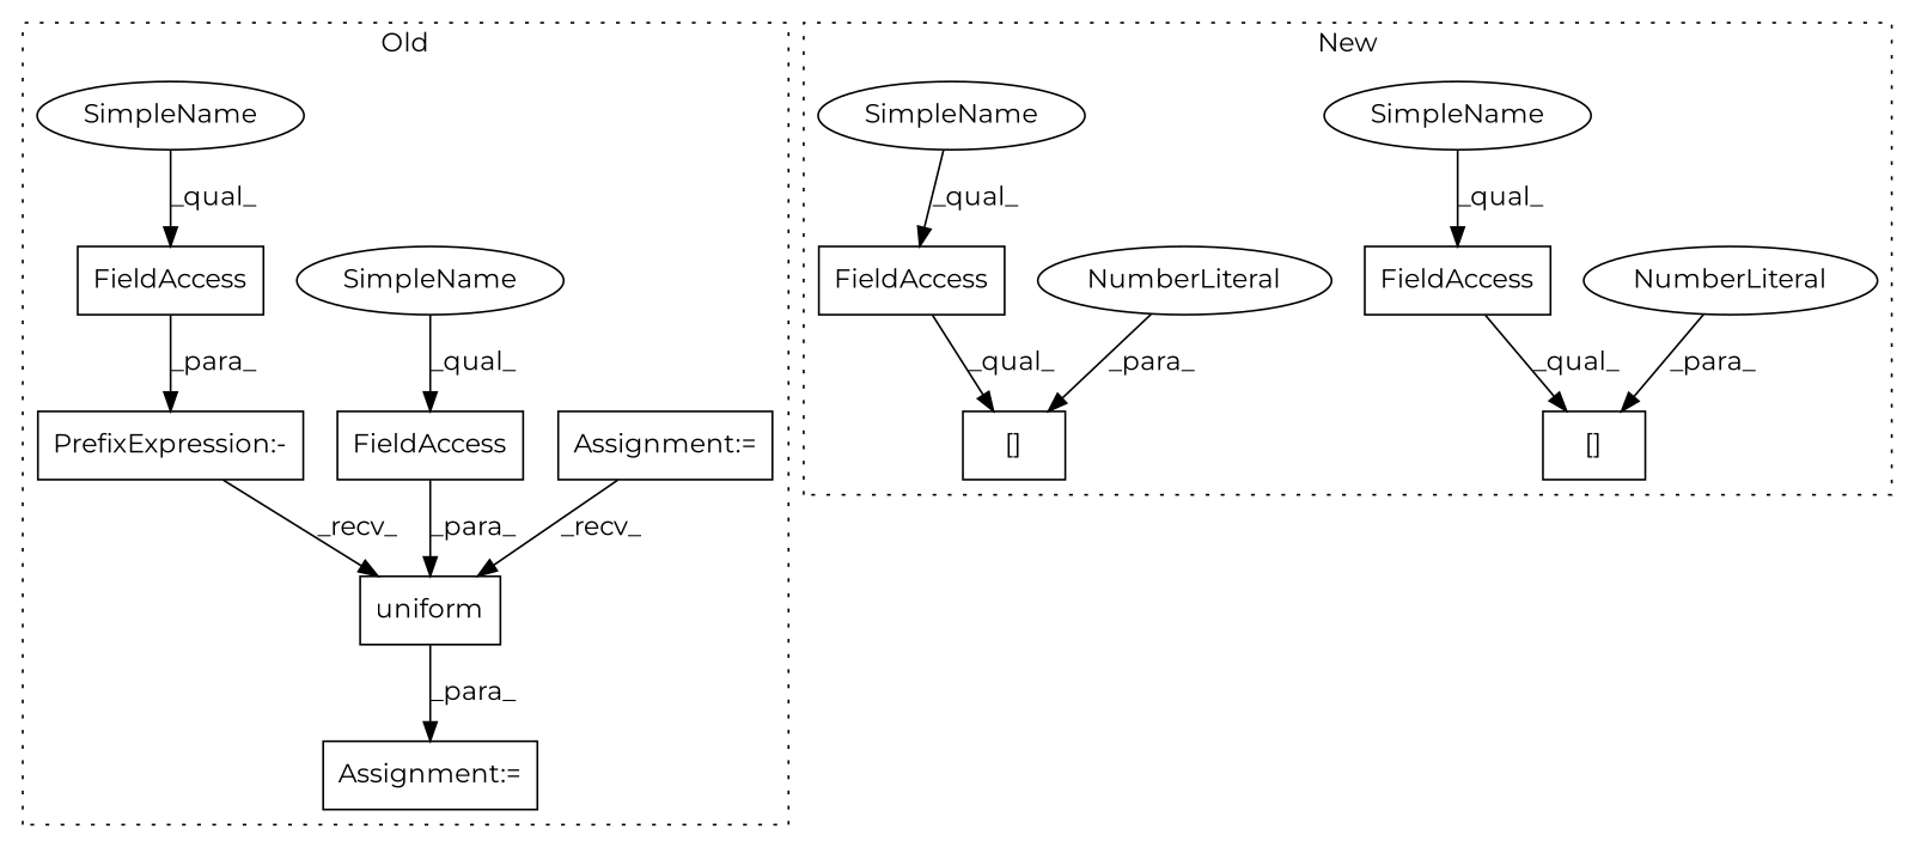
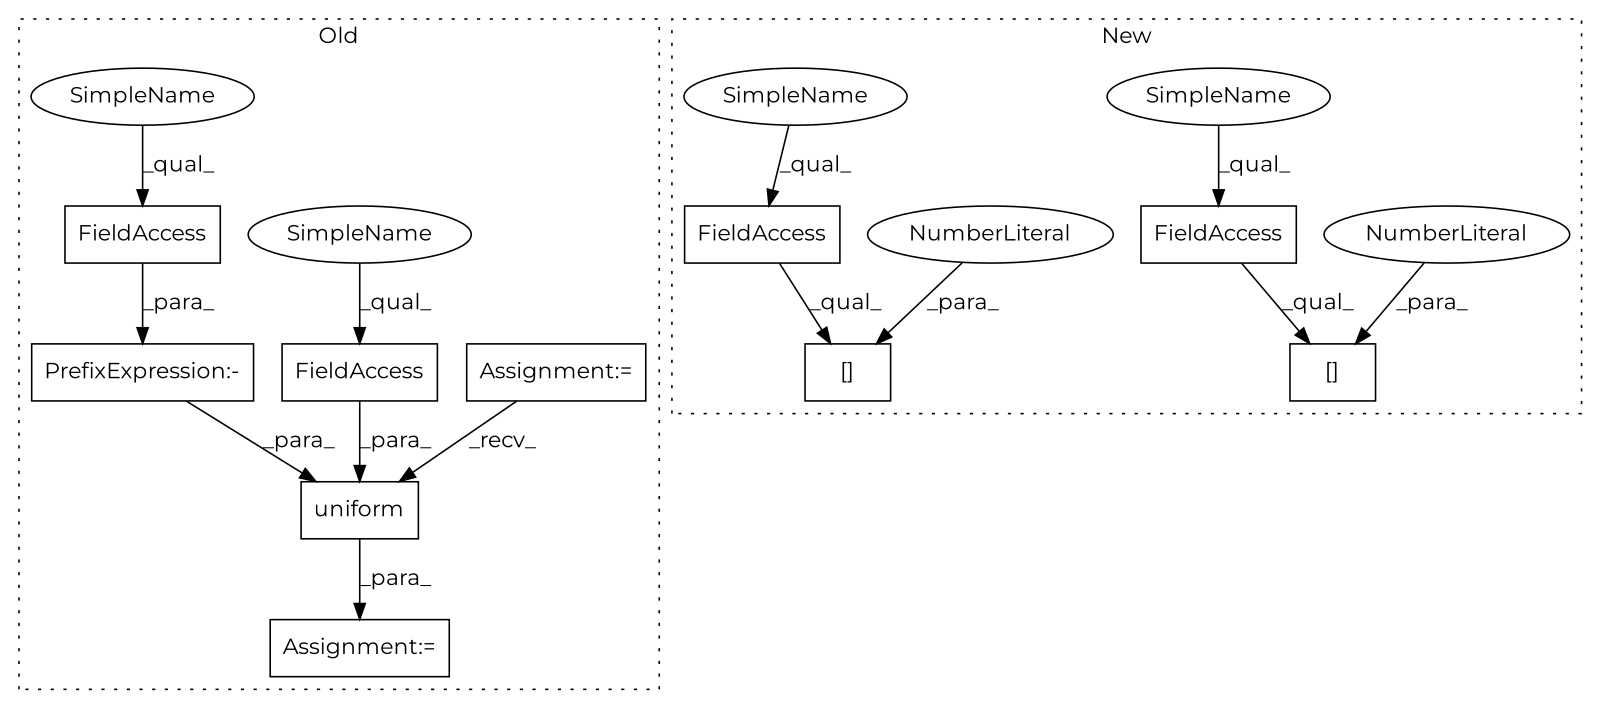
  digraph {
    fontname=Montserrat
    node [a=22 l=1 s=4680 shape=box fontname=Montserrat]
    edge [fontname=Montserrat]
    n1 [a=32 l="8,1" label=uniform s="4654,4696"]
    n2 [a=7 label="Assignment:=" s=4646]
    n3 [a=38 label="PrefixExpression:-" s=4662]
    n4 [l=16 label=FieldAccess]
    n5 [l=16 label=FieldAccess s=4663]
    n6 [a=7 l=6 label="Assignment:=" s=4512]
    n7 [a=42 l=4 label=SimpleName shape=ellipse]
    n8 [a=42 l=4 label=SimpleName s=4663 shape=ellipse]
    n9 [a=2 l="12,1" label="[]" s="8956,8969"]
    n10 [a=34 label=NumberLiteral s=8968 shape=ellipse]
    n11 [l=11 label=FieldAccess s=8956]
    n12 [l=11 label=FieldAccess s=9045]
    n13 [a=2 l="12,1" label="[]" s="9045,9058"]
    n14 [a=34 label=NumberLiteral s=9057 shape=ellipse]
    n15 [a=42 l=4 label=SimpleName s=9045 shape=ellipse]
    n16 [a=42 l=4 label=SimpleName s=8956 shape=ellipse]
    subgraph cluster_1 {
      label=Old
      style=dotted
      n1
      n2
      n3
      n4
      n5
      n6
      n7
      n8
    }
    subgraph cluster_2 {
      label=New
      style=dotted
      n9
      n10
      n11
      n12
      n13
      n14
      n15
      n16
    }
    n1 -> n2 [label=_para_]
-   n3 -> n1 [label=_recv_]
+   n3 -> n1 [label=_para_]
    n4 -> n1 [label=_para_]
    n5 -> n3 [label=_para_]
    n6 -> n1 [label=_recv_]
    n7 -> n4 [label=_qual_]
    n8 -> n5 [label=_qual_]
    n10 -> n9 [label=_para_]
    n11 -> n9 [label=_qual_]
    n12 -> n13 [label=_qual_]
    n14 -> n13 [label=_para_]
    n15 -> n12 [label=_qual_]
    n16 -> n11 [label=_qual_]
  }
